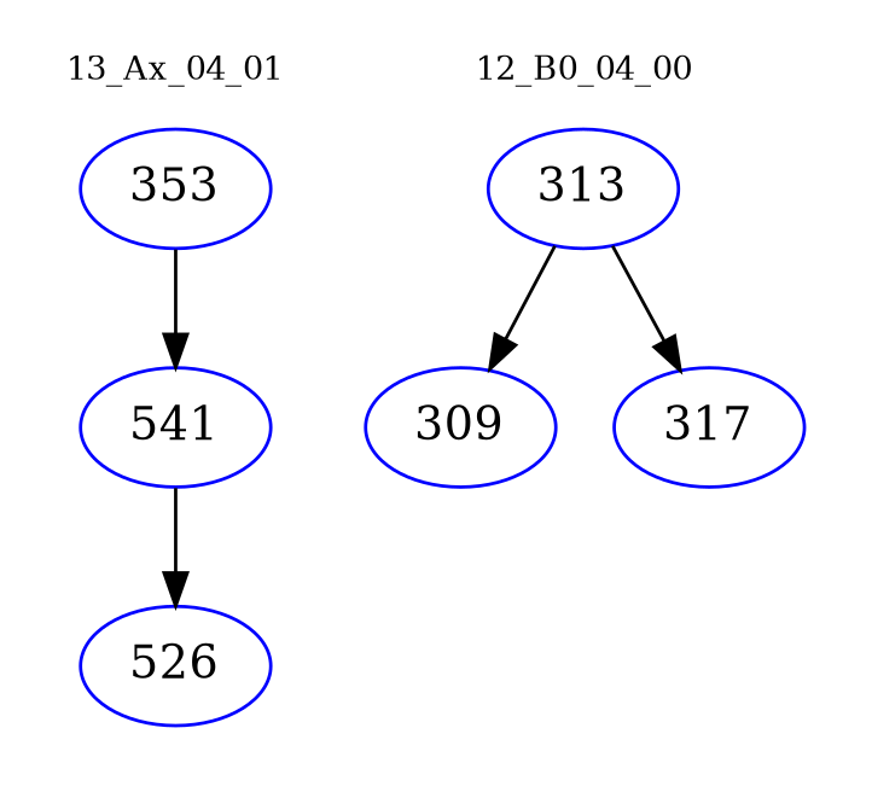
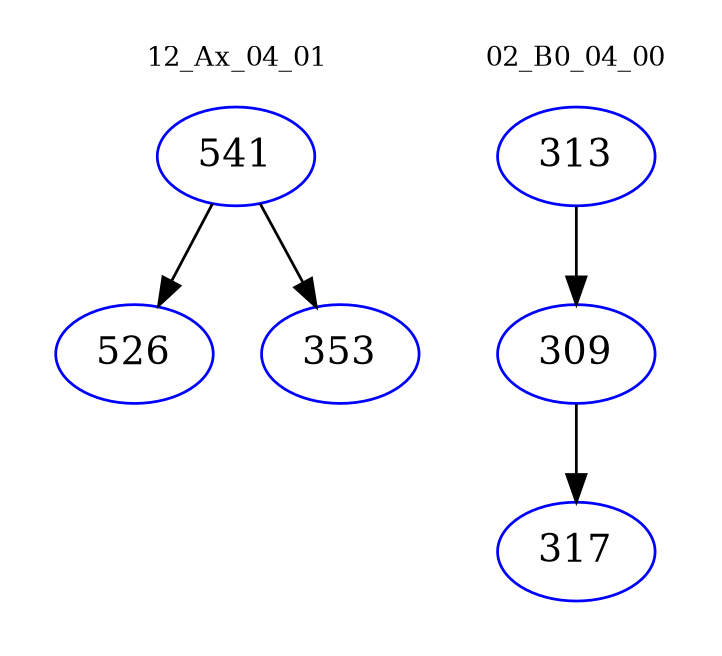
  digraph {
    node [color=blue]
    edge [color=black]
    n1 [label=541]
    n2 [label=526]
    n3 [label=353]
    n4 [label=313]
    n5 [label=309]
    n6 [label=317]
    subgraph cluster_1 {
      color=white
      fontsize=10
-     label="13_Ax_04_01"
+     label="12_Ax_04_01"
      n1
      n2
      n3
    }
    subgraph cluster_2 {
      color=white
      fontsize=10
-     label="12_B0_04_00"
+     label="02_B0_04_00"
      n4
      n5
      n6
    }
    n1 -> n2
-   n3 -> n1
+   n1 -> n3
    n4 -> n5
-   n4 -> n6
+   n5 -> n6
  }
